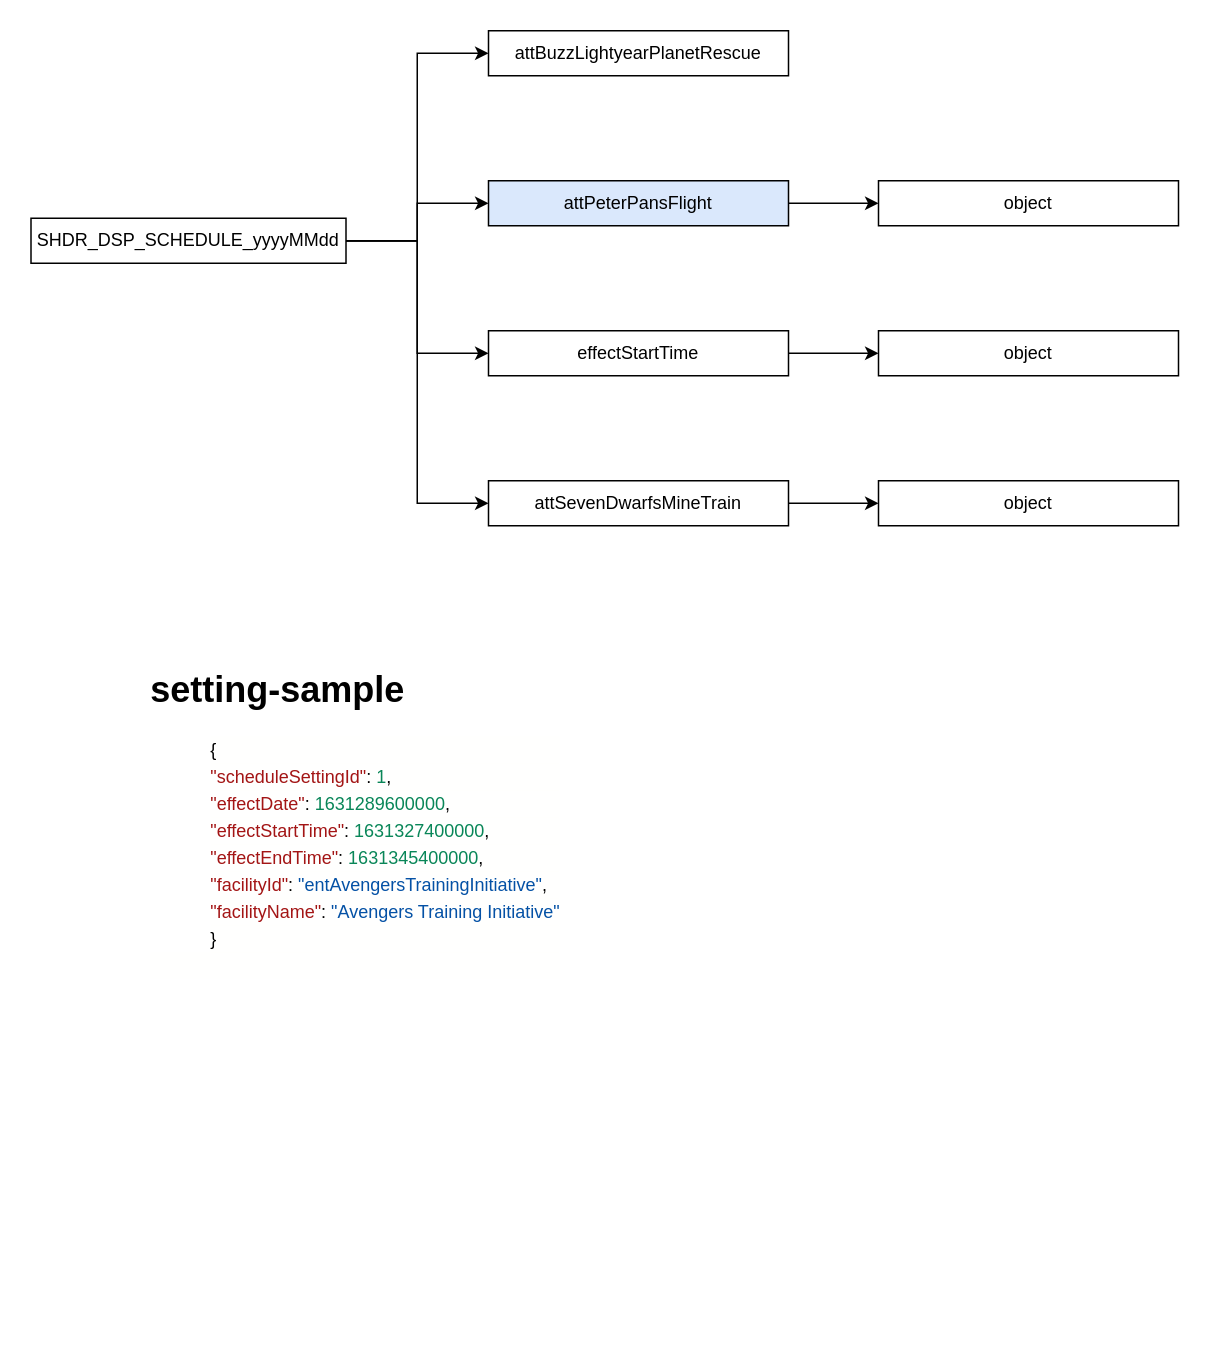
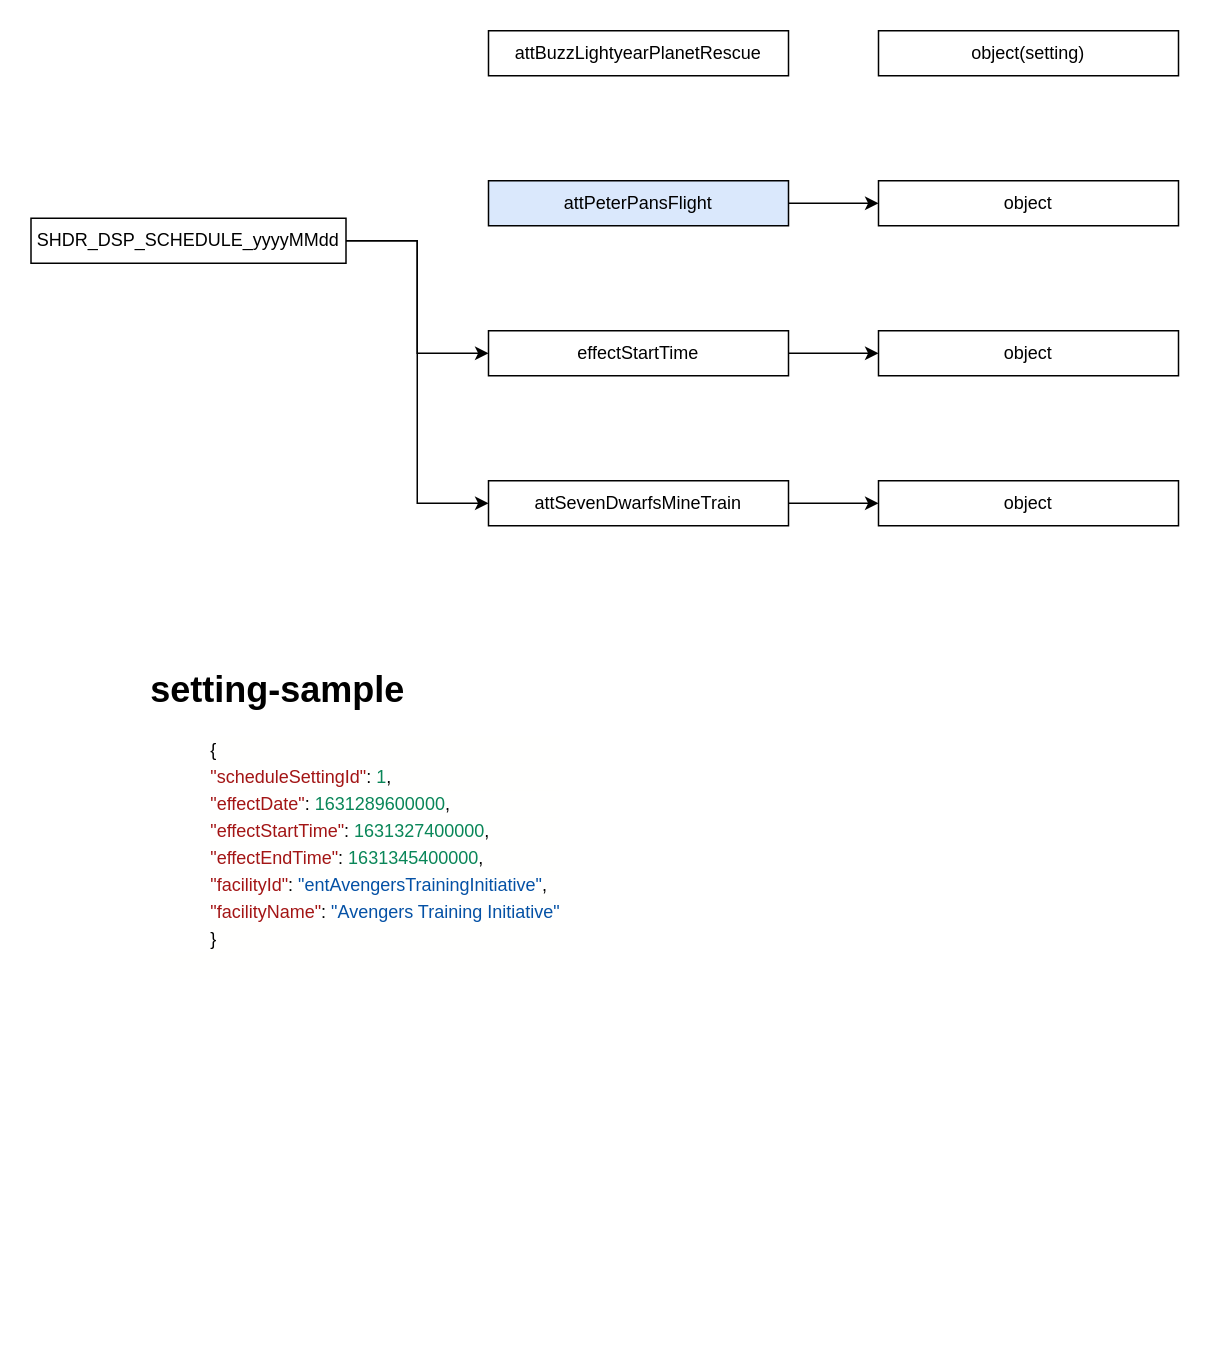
  <mxCell id="0" />
  <mxCell id="1" parent="0" />
- <mxCell id="2" style="edgeStyle=orthogonalEdgeStyle;rounded=0;orthogonalLoop=1;jettySize=auto;html=1;exitX=1;exitY=0.5;exitDx=0;exitDy=0;entryX=0;entryY=0.5;entryDx=0;entryDy=0;" edge="1" parent="1" source="6" target="7"><mxGeometry relative="1" as="geometry" /></mxCell>
- <mxCell id="3" style="edgeStyle=orthogonalEdgeStyle;rounded=0;orthogonalLoop=1;jettySize=auto;html=1;exitX=1;exitY=0.5;exitDx=0;exitDy=0;entryX=0;entryY=0.5;entryDx=0;entryDy=0;" edge="1" parent="1" source="6" target="14"><mxGeometry relative="1" as="geometry" /></mxCell>
  <mxCell id="4" style="edgeStyle=orthogonalEdgeStyle;rounded=0;orthogonalLoop=1;jettySize=auto;html=1;exitX=1;exitY=0.5;exitDx=0;exitDy=0;entryX=0;entryY=0.5;entryDx=0;entryDy=0;" edge="1" parent="1" source="6" target="12"><mxGeometry relative="1" as="geometry" /></mxCell>
  <mxCell id="5" style="edgeStyle=orthogonalEdgeStyle;rounded=0;orthogonalLoop=1;jettySize=auto;html=1;exitX=1;exitY=0.5;exitDx=0;exitDy=0;entryX=0;entryY=0.5;entryDx=0;entryDy=0;" edge="1" parent="1" source="6" target="10"><mxGeometry relative="1" as="geometry" /></mxCell>
  <mxCell id="6" value="SHDR_DSP_SCHEDULE_yyyyMMdd" style="rounded=0;whiteSpace=wrap;html=1;" vertex="1" parent="1"><mxGeometry x="20" y="145" width="210" height="30" as="geometry" /></mxCell>
  <mxCell id="7" value="attBuzzLightyearPlanetRescue" style="rounded=0;whiteSpace=wrap;html=1;" vertex="1" parent="1"><mxGeometry x="325" y="20" width="200" height="30" as="geometry" /></mxCell>
  <mxCell id="8" style="edgeStyle=orthogonalEdgeStyle;rounded=0;orthogonalLoop=1;jettySize=auto;html=1;exitX=0.5;exitY=1;exitDx=0;exitDy=0;" edge="1" parent="1" source="7" target="7"><mxGeometry relative="1" as="geometry" /></mxCell>
  <mxCell id="9" style="edgeStyle=orthogonalEdgeStyle;rounded=0;orthogonalLoop=1;jettySize=auto;html=1;exitX=1;exitY=0.5;exitDx=0;exitDy=0;" edge="1" parent="1" source="10" target="16"><mxGeometry relative="1" as="geometry" /></mxCell>
  <mxCell id="10" value="attSevenDwarfsMineTrain" style="rounded=0;whiteSpace=wrap;html=1;" vertex="1" parent="1"><mxGeometry x="325" y="320" width="200" height="30" as="geometry" /></mxCell>
  <mxCell id="11" style="edgeStyle=orthogonalEdgeStyle;rounded=0;orthogonalLoop=1;jettySize=auto;html=1;exitX=1;exitY=0.5;exitDx=0;exitDy=0;" edge="1" parent="1" source="12" target="17"><mxGeometry relative="1" as="geometry" /></mxCell>
  <mxCell id="12" value="effectStartTime" style="rounded=0;whiteSpace=wrap;html=1;" vertex="1" parent="1"><mxGeometry x="325" y="220" width="200" height="30" as="geometry" /></mxCell>
  <mxCell id="13" style="edgeStyle=orthogonalEdgeStyle;rounded=0;orthogonalLoop=1;jettySize=auto;html=1;exitX=1;exitY=0.5;exitDx=0;exitDy=0;" edge="1" parent="1" source="14" target="18"><mxGeometry relative="1" as="geometry" /></mxCell>
  <mxCell id="14" value="attPeterPansFlight" style="rounded=0;whiteSpace=wrap;html=1;fillColor=#dae8fc;" vertex="1" parent="1"><mxGeometry x="325" y="120" width="200" height="30" as="geometry" /></mxCell>
+ <mxCell id="15" value="object(setting)" style="rounded=0;whiteSpace=wrap;html=1;" vertex="1" parent="1"><mxGeometry x="585" y="20" width="200" height="30" as="geometry" /></mxCell>
  <mxCell id="16" value="object" style="rounded=0;whiteSpace=wrap;html=1;" vertex="1" parent="1"><mxGeometry x="585" y="320" width="200" height="30" as="geometry" /></mxCell>
  <mxCell id="17" value="object" style="rounded=0;whiteSpace=wrap;html=1;" vertex="1" parent="1"><mxGeometry x="585" y="220" width="200" height="30" as="geometry" /></mxCell>
  <mxCell id="18" value="object" style="rounded=0;whiteSpace=wrap;html=1;" vertex="1" parent="1"><mxGeometry x="585" y="120" width="200" height="30" as="geometry" /></mxCell>
  <mxCell id="19" value="&lt;h1&gt;setting-sample&lt;/h1&gt;&lt;blockquote style=&quot;margin: 0 0 0 40px ; border: none ; padding: 0px&quot;&gt;&lt;div style=&quot;background-color: rgb(255 , 255 , 254) ; line-height: 18px&quot;&gt;&lt;div&gt;    {&lt;/div&gt;&lt;/div&gt;&lt;div style=&quot;background-color: rgb(255 , 255 , 254) ; line-height: 18px&quot;&gt;&lt;div&gt;&lt;span style=&quot;color: #a31515&quot;&gt;&quot;scheduleSettingId&quot;&lt;/span&gt;: &lt;span style=&quot;color: #098658&quot;&gt;1&lt;/span&gt;,&lt;/div&gt;&lt;/div&gt;&lt;div style=&quot;background-color: rgb(255 , 255 , 254) ; line-height: 18px&quot;&gt;&lt;div&gt;&lt;span style=&quot;color: #a31515&quot;&gt;&quot;effectDate&quot;&lt;/span&gt;: &lt;span style=&quot;color: #098658&quot;&gt;1631289600000&lt;/span&gt;,&lt;/div&gt;&lt;/div&gt;&lt;div style=&quot;background-color: rgb(255 , 255 , 254) ; line-height: 18px&quot;&gt;&lt;div&gt;&lt;span style=&quot;color: #a31515&quot;&gt;&quot;effectStartTime&quot;&lt;/span&gt;: &lt;span style=&quot;color: #098658&quot;&gt;1631327400000&lt;/span&gt;,&lt;/div&gt;&lt;/div&gt;&lt;div style=&quot;background-color: rgb(255 , 255 , 254) ; line-height: 18px&quot;&gt;&lt;div&gt;&lt;span style=&quot;color: #a31515&quot;&gt;&quot;effectEndTime&quot;&lt;/span&gt;: &lt;span style=&quot;color: #098658&quot;&gt;1631345400000&lt;/span&gt;,&lt;/div&gt;&lt;/div&gt;&lt;div style=&quot;background-color: rgb(255 , 255 , 254) ; line-height: 18px&quot;&gt;&lt;div&gt;&lt;span style=&quot;color: #a31515&quot;&gt;&quot;facilityId&quot;&lt;/span&gt;: &lt;span style=&quot;color: #0451a5&quot;&gt;&quot;entAvengersTrainingInitiative&quot;&lt;/span&gt;,&lt;/div&gt;&lt;/div&gt;&lt;div style=&quot;background-color: rgb(255 , 255 , 254) ; line-height: 18px&quot;&gt;&lt;div&gt;&lt;span style=&quot;color: #a31515&quot;&gt;&quot;facilityName&quot;&lt;/span&gt;: &lt;span style=&quot;color: #0451a5&quot;&gt;&quot;Avengers Training Initiative&quot;&lt;/span&gt;&lt;/div&gt;&lt;/div&gt;&lt;div style=&quot;background-color: rgb(255 , 255 , 254) ; line-height: 18px&quot;&gt;&lt;div&gt;    }&lt;/div&gt;&lt;/div&gt;&lt;/blockquote&gt;&lt;div style=&quot;background-color: rgb(255 , 255 , 254) ; line-height: 18px&quot;&gt;&lt;br&gt;&lt;/div&gt;" style="text;html=1;strokeColor=none;fillColor=none;spacing=5;spacingTop=-20;whiteSpace=wrap;overflow=hidden;rounded=0;" vertex="1" parent="1"><mxGeometry x="95" y="440" width="570" height="440" as="geometry" /></mxCell>
